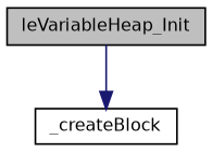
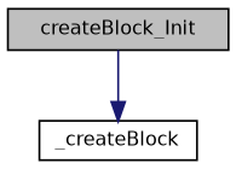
  digraph {
    rankdir=TB
    node [color=black fontname=Helvetica fontsize=10 shape=record style=filled]
-   n1 [fillcolor=grey75 fontcolor=black height=0.2 label=leVariableHeap_Init width=0.4]
+   n1 [fillcolor=grey75 fontcolor=black height=0.2 label=createBlock_Init width=0.4]
    n2 [fillcolor=white height=0.2 label=_createBlock width=0.4]
    n1 -> n2 [color=midnightblue fontname=Helvetica fontsize=10 labelfontname=Helvetica labelfontsize=10 style=solid]
  }
